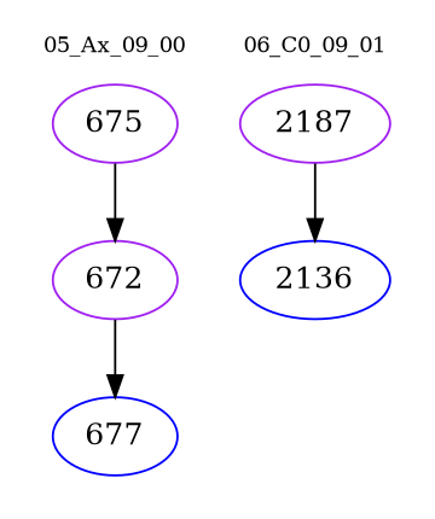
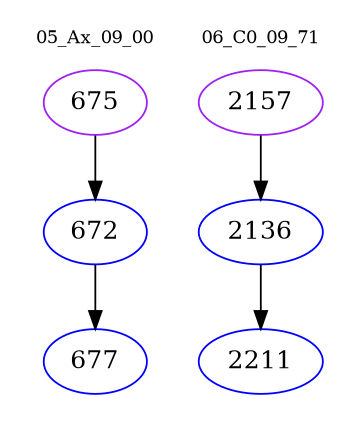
  digraph {
    node [color=blue]
    edge [color=black]
    n1 [color=purple label=675]
-   n2 [color=purple label=672]
+   n2 [label=672]
    n3 [label=677]
-   n4 [color=purple label=2187]
+   n4 [color=purple label=2157]
    n5 [label=2136]
+   n6 [label=2211]
    subgraph cluster_1 {
      color=white
      fontsize=10
      label="05_Ax_09_00"
      n1
      n2
      n3
    }
    subgraph cluster_2 {
      color=white
      fontsize=10
-     label="06_C0_09_01"
+     label="06_C0_09_71"
      n4
      n5
+     n6
    }
    n1 -> n2
    n2 -> n3
    n4 -> n5
+   n5 -> n6
  }
